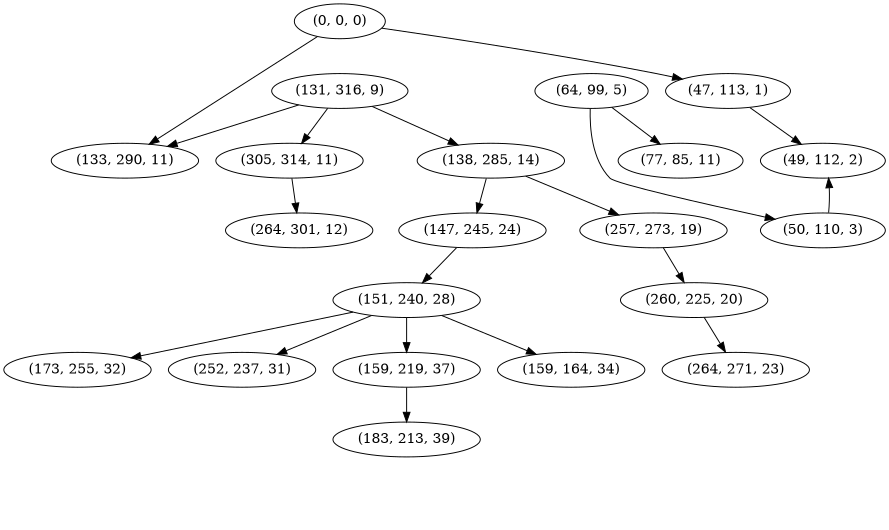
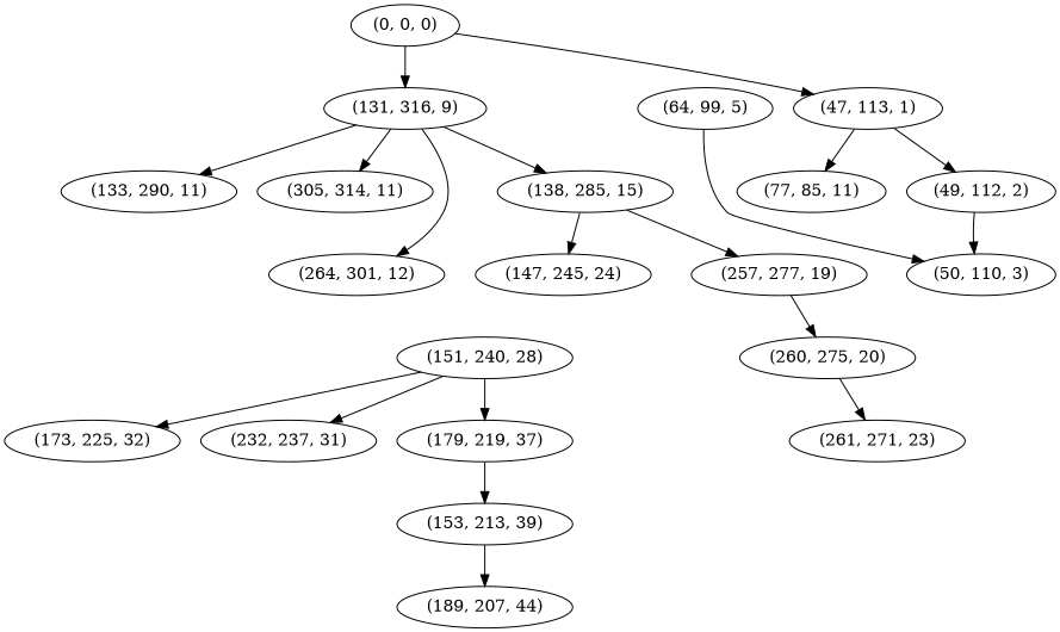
  digraph {
    "(0, 0, 0)"
    "(47, 113, 1)"
    "(131, 316, 9)"
    "(49, 112, 2)"
    "(133, 290, 11)"
    n6 [label="(264, 301, 12)"]
    "(305, 314, 11)"
-   "(138, 285, 15)" [label="(138, 285, 14)"]
+   "(138, 285, 15)"
    "(50, 110, 3)"
    "(64, 99, 5)"
    "(77, 85, 11)"
    "(147, 245, 24)"
-   "(257, 277, 19)" [label="(257, 273, 19)"]
+   "(257, 277, 19)"
    "(151, 240, 28)"
-   "(260, 275, 20)" [label="(260, 225, 20)"]
-   "(159, 164, 34)"
-   "(173, 225, 32)" [label="(173, 255, 32)"]
-   "(232, 237, 31)" [label="(252, 237, 31)"]
-   "(179, 219, 37)" [label="(159, 219, 37)"]
-   "(183, 213, 39)"
-   "(264, 271, 23)"
+   "(260, 275, 20)"
+   "(173, 225, 32)"
+   "(232, 237, 31)"
+   "(179, 219, 37)"
+   "(183, 213, 39)" [label="(153, 213, 39)"]
+   "(189, 207, 44)"
+   "(264, 271, 23)" [label="(261, 271, 23)"]
    "(0, 0, 0)" -> "(47, 113, 1)"
-   "(0, 0, 0)" -> "(133, 290, 11)"
+   "(0, 0, 0)" -> "(131, 316, 9)"
    "(47, 113, 1)" -> "(49, 112, 2)"
    "(131, 316, 9)" -> "(133, 290, 11)"
-   "(305, 314, 11)" -> n6
+   "(131, 316, 9)" -> n6
    "(131, 316, 9)" -> "(305, 314, 11)"
    "(131, 316, 9)" -> "(138, 285, 15)"
-   "(50, 110, 3)" -> "(49, 112, 2)"
+   "(49, 112, 2)" -> "(50, 110, 3)"
    "(138, 285, 15)" -> "(147, 245, 24)"
    "(138, 285, 15)" -> "(257, 277, 19)"
    "(64, 99, 5)" -> "(50, 110, 3)"
-   "(64, 99, 5)" -> "(77, 85, 11)"
-   "(147, 245, 24)" -> "(151, 240, 28)"
+   "(47, 113, 1)" -> "(77, 85, 11)"
    "(257, 277, 19)" -> "(260, 275, 20)"
-   "(151, 240, 28)" -> "(159, 164, 34)"
    "(151, 240, 28)" -> "(173, 225, 32)"
    "(151, 240, 28)" -> "(232, 237, 31)"
    "(151, 240, 28)" -> "(179, 219, 37)"
    "(260, 275, 20)" -> "(264, 271, 23)"
    "(179, 219, 37)" -> "(183, 213, 39)"
+   "(183, 213, 39)" -> "(189, 207, 44)"
  }
